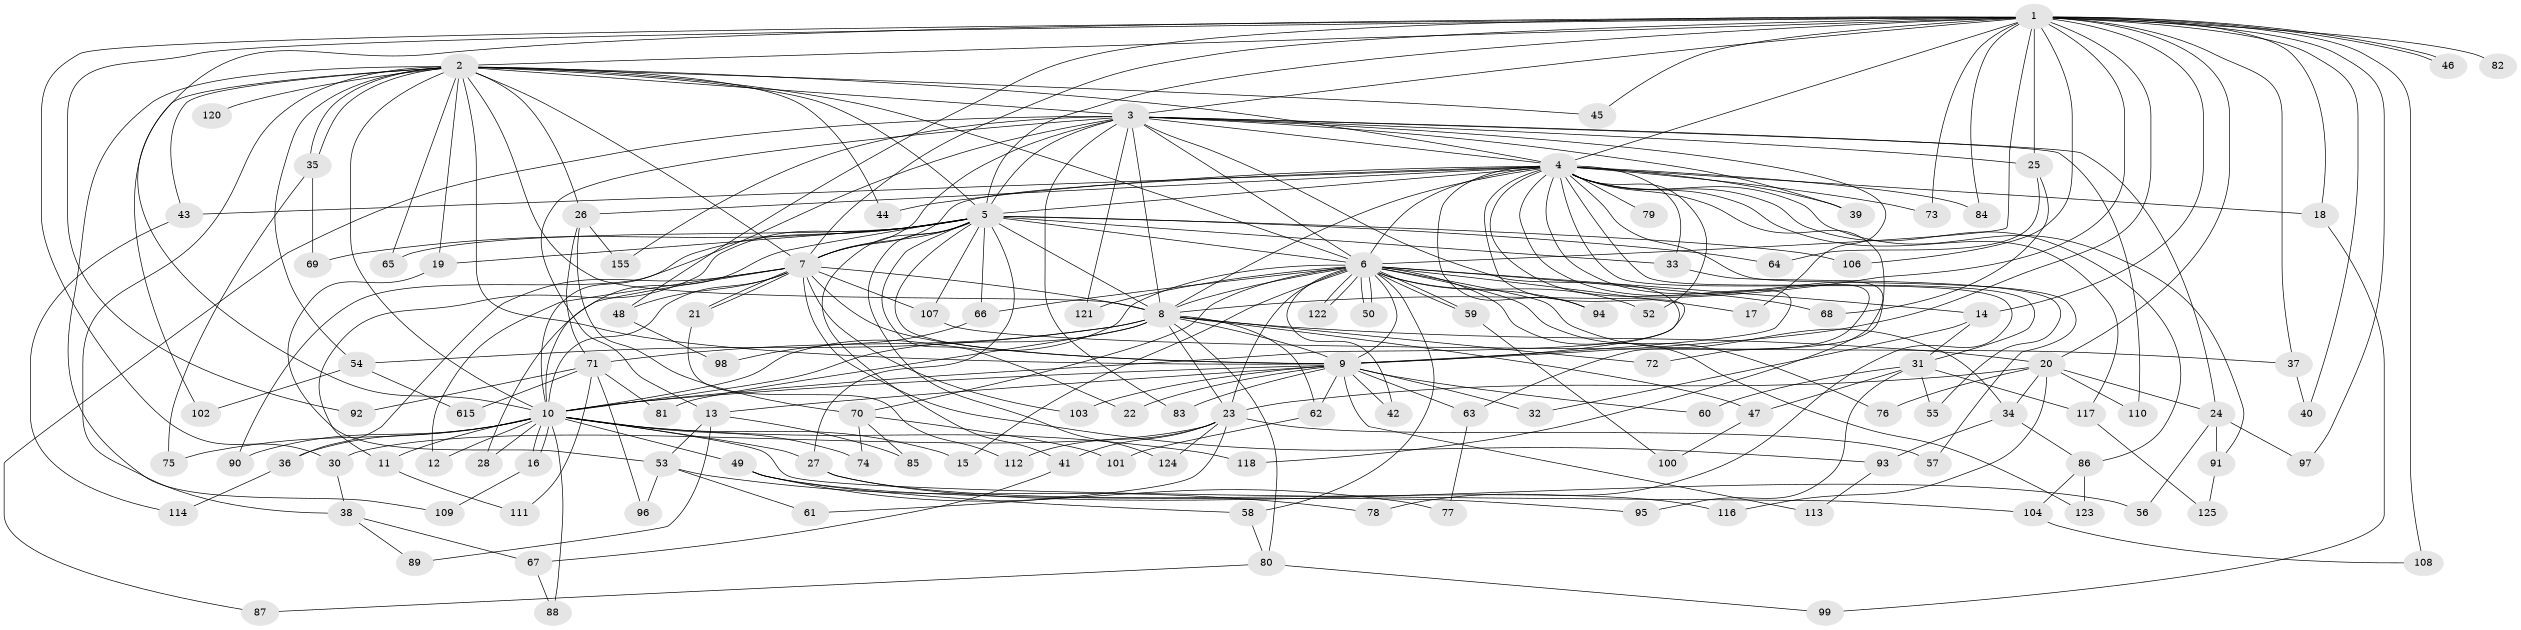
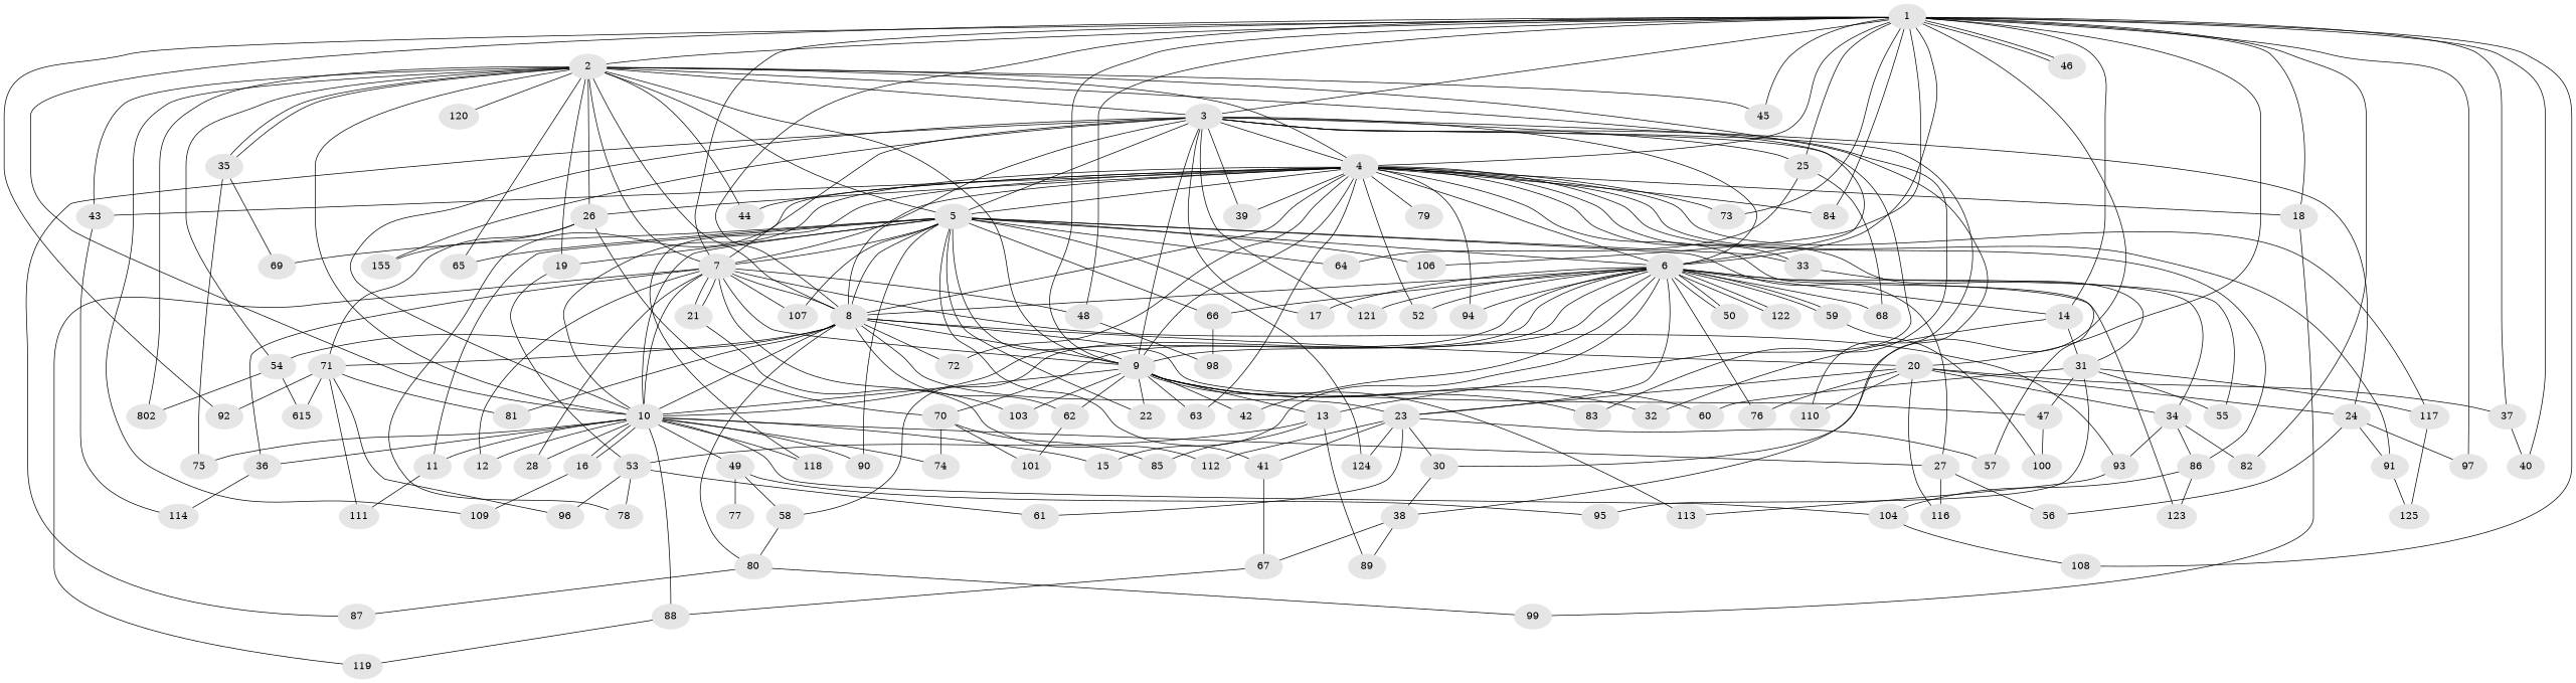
  graph {
    node [color=gray90 style=filled]
    1
    2
    3
    4
    5
    6
    7
    8
    9
    10
    14
    18
    20
    25
    30
    37
    40
    45
    46
    48
    73
    82
    84
    92
    97
    106
    108
    19
    26
    35
    38
    43
    44
    54
    65
-   102
+   102 [label=802]
    109
    120
    13
    17
    24
    39
    83
    87
    n45 [label=155]
    110
    121
    31
    33
    52
    57
    63
    72
    78
    79
    86
    91
    94
    117
    118
    11
    22
    27
    41
    64
    66
    69
    90
    107
    124
    15
    34
    42
    50
    58
    59
    68
    70
    76
    122
    123
    23
    12
    21
    28
    36
    93
    103
+   119
    47
    62
    71
    80
    81
    32
    60
    113
    16
    49
    74
    75
    88
    104
    99
    116
    98
    53
    89
    67
    114
    n111 [label=615]
    85
    56
    55
    95
    77
    125
    111
    100
    101
    112
    61
    96
    1 -- 2
    1 -- 3
    1 -- 4
-   1 -- 5
    1 -- 6
    1 -- 7
    1 -- 8
    1 -- 9
    1 -- 10
    1 -- 14
    1 -- 18
    1 -- 20
    1 -- 25
    1 -- 30
    1 -- 37
    1 -- 40
    1 -- 45
    1 -- 46
    1 -- 46
    1 -- 48
    1 -- 73
    1 -- 82
    1 -- 84
    1 -- 92
    1 -- 97
    1 -- 106
    1 -- 108
    2 -- 3
    2 -- 4
    2 -- 5
    2 -- 6
    2 -- 7
    2 -- 8
    2 -- 9
    2 -- 10
    2 -- 45
    2 -- 19
    2 -- 26
    2 -- 35
    2 -- 35
    2 -- 38
    2 -- 43
    2 -- 44
    2 -- 54
    2 -- 65
    2 -- 102
    2 -- 109
    2 -- 120
    3 -- 4
    3 -- 5
    3 -- 6
    3 -- 7
    3 -- 8
    3 -- 9
    3 -- 10
    3 -- 25
    3 -- 13
    3 -- 17
    3 -- 24
    3 -- 39
    3 -- 83
    3 -- 87
    3 -- n45
    3 -- 110
    3 -- 121
    4 -- 5
    4 -- 6
    4 -- 7
    4 -- 8
    4 -- 9
    4 -- 10
    4 -- 18
    4 -- 73
    4 -- 84
    4 -- 26
    4 -- 43
    4 -- 44
    4 -- 39
    4 -- 31
    4 -- 33
    4 -- 52
    4 -- 57
    4 -- 63
    4 -- 72
    4 -- 78
    4 -- 79
    4 -- 86
    4 -- 91
    4 -- 94
    4 -- 117
    4 -- 118
    5 -- 6
    5 -- 7
    5 -- 8
    5 -- 9
    5 -- 10
    5 -- 106
    5 -- 19
    5 -- 65
    5 -- 33
    5 -- 11
    5 -- 22
    5 -- 27
    5 -- 41
    5 -- 64
    5 -- 66
    5 -- 69
    5 -- 90
    5 -- 107
    5 -- 124
    6 -- 8
    6 -- 9
    6 -- 10
    6 -- 14
    6 -- 17
    6 -- 121
    6 -- 52
    6 -- 94
    6 -- 66
    6 -- 15
    6 -- 34
    6 -- 42
    6 -- 50
    6 -- 50
    6 -- 58
    6 -- 59
    6 -- 59
    6 -- 68
    6 -- 70
    6 -- 76
    6 -- 122
    6 -- 122
    6 -- 123
    6 -- 23
    7 -- 8
    7 -- 9
    7 -- 10
    7 -- 48
    7 -- 107
    7 -- 12
    7 -- 21
    7 -- 21
    7 -- 28
    7 -- 36
    7 -- 93
    7 -- 103
+   7 -- 119
    8 -- 9
    8 -- 10
    8 -- 20
    8 -- 54
    8 -- 72
    8 -- 23
    8 -- 47
    8 -- 62
    8 -- 71
    8 -- 80
    8 -- 81
    9 -- 10
    9 -- 13
    9 -- 83
    9 -- 63
    9 -- 22
    9 -- 42
    9 -- 103
    9 -- 62
    9 -- 32
    9 -- 60
    9 -- 113
    10 -- 118
    10 -- 11
    10 -- 27
    10 -- 90
    10 -- 15
    10 -- 12
    10 -- 28
    10 -- 36
    10 -- 16
    10 -- 16
    10 -- 49
    10 -- 74
    10 -- 75
    10 -- 88
    10 -- 104
    14 -- 31
    14 -- 32
    18 -- 99
-   107 -- 37
+   20 -- 37
    20 -- 24
    20 -- 110
    20 -- 34
    20 -- 76
    20 -- 23
    20 -- 116
    25 -- 64
    25 -- 68
    30 -- 38
    37 -- 40
    48 -- 98
    19 -- 53
    26 -- n45
    26 -- 70
    26 -- 71
    35 -- 69
    35 -- 75
    38 -- 89
    38 -- 67
    43 -- 114
    54 -- 102
    54 -- n111
    13 -- 53
    13 -- 89
    13 -- 85
    24 -- 97
    24 -- 91
    24 -- 56
    31 -- 117
    31 -- 47
    31 -- 60
    31 -- 55
    31 -- 95
    33 -- 55
-   63 -- 77
    86 -- 123
    86 -- 104
    91 -- 125
    117 -- 125
    11 -- 111
    27 -- 116
    27 -- 56
    41 -- 67
    66 -- 98
+   34 -- 82
    34 -- 86
    34 -- 93
    58 -- 80
    59 -- 100
    70 -- 74
    70 -- 85
    70 -- 101
    23 -- 30
    23 -- 57
    23 -- 41
    23 -- 124
    23 -- 112
    23 -- 61
    21 -- 112
    36 -- 114
    93 -- 113
    47 -- 100
    62 -- 101
    71 -- 92
    71 -- 81
    71 -- n111
    71 -- 111
    71 -- 96
    80 -- 87
    80 -- 99
    16 -- 109
    49 -- 58
    49 -- 95
    49 -- 77
+   88 -- 119
    104 -- 108
    53 -- 78
    53 -- 61
    53 -- 96
    67 -- 88
  }
